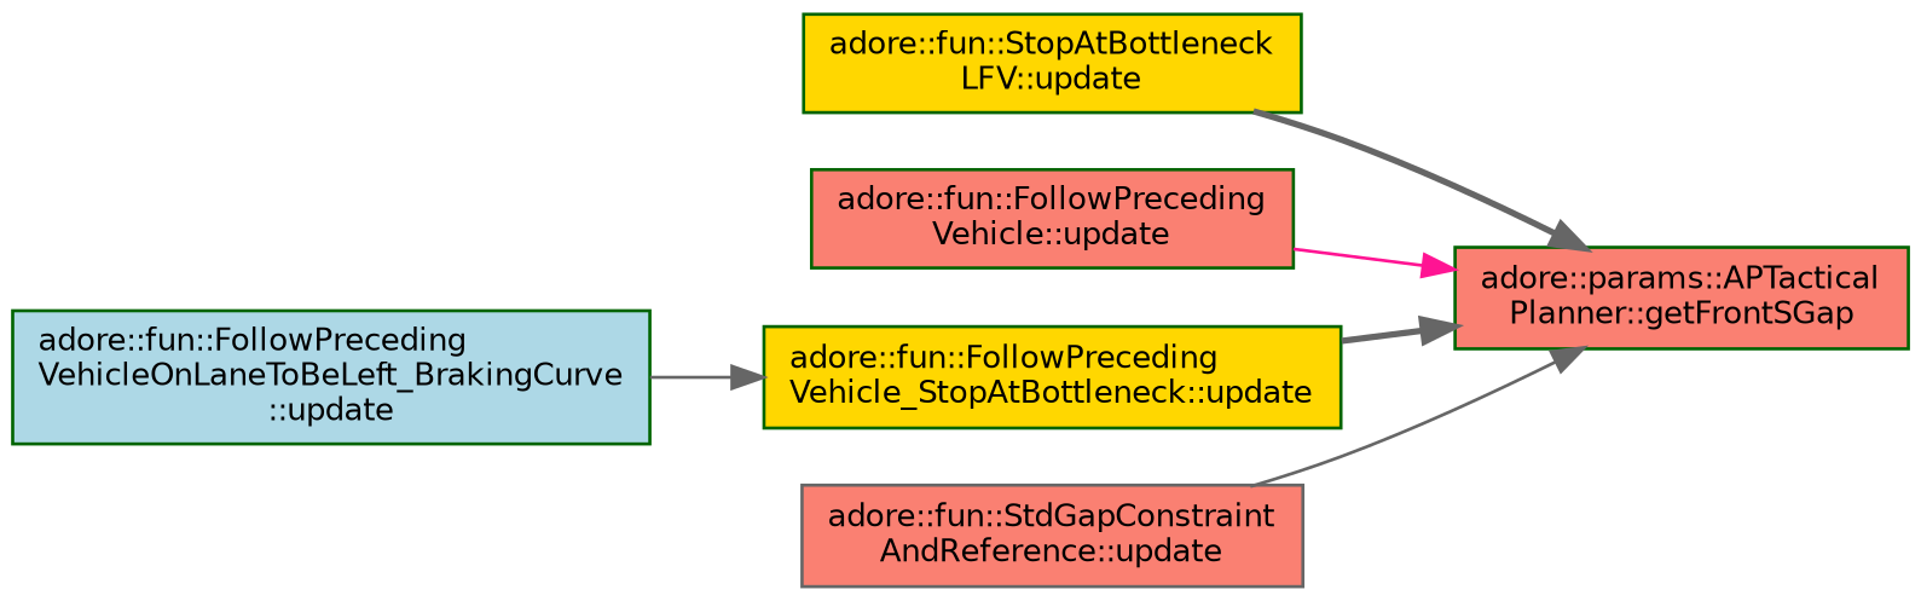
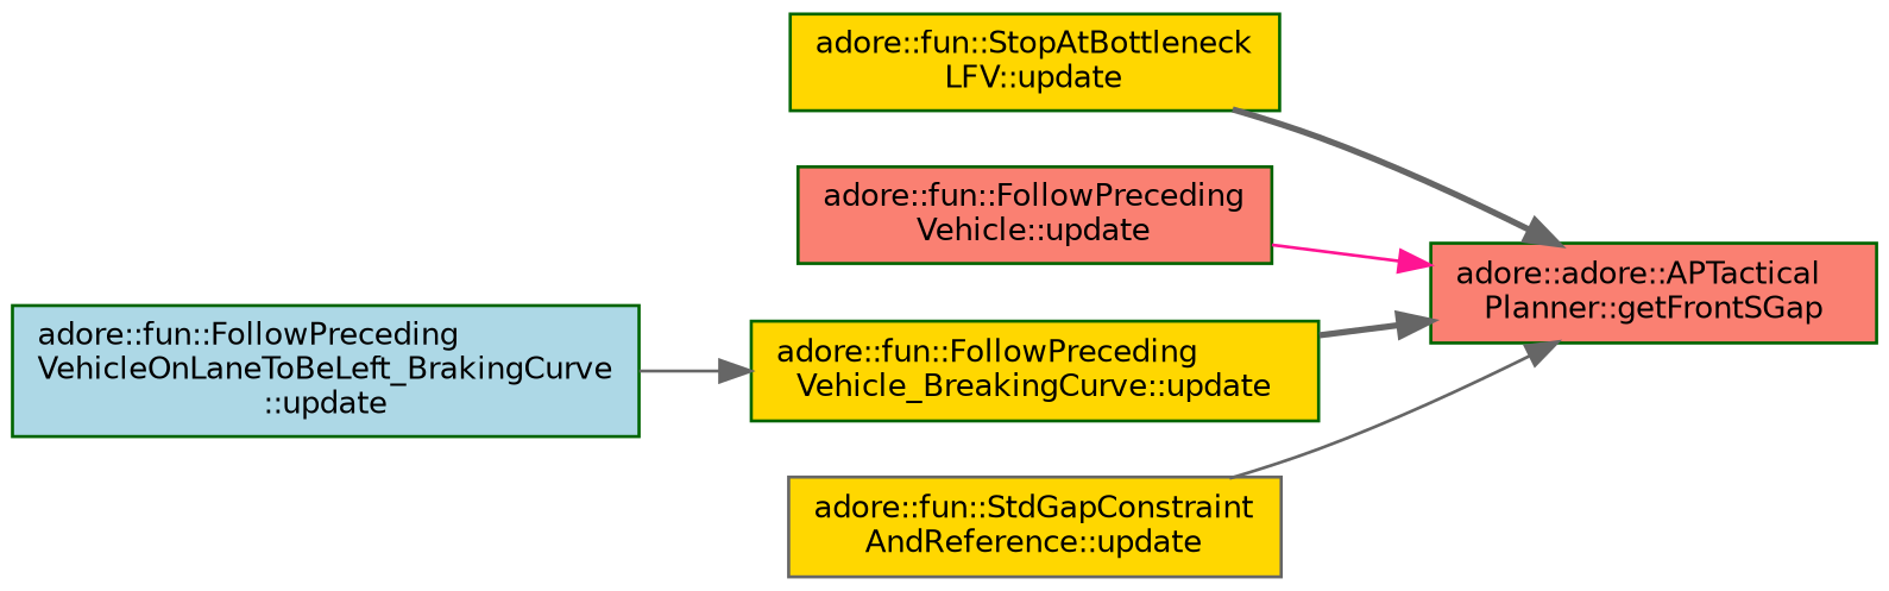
  digraph {
    rankdir=RL
    node [color=darkgreen fillcolor=gold fontname=Helvetica fontsize=10 shape=record style=filled]
    edge [color=gray40 dir=back fontname=Helvetica fontsize=10 labelfontname=Helvetica labelfontsize=10 style=solid]
-   n1 [fillcolor=salmon fontcolor=black height=0.2 label="adore::params::APTactical\lPlanner::getFrontSGap" width=0.4]
+   n1 [fillcolor=salmon fontcolor=black height=0.2 label="adore::adore::APTactical\lPlanner::getFrontSGap" width=0.4]
    n2 [height=0.2 label="adore::fun::StopAtBottleneck\lLFV::update" width=0.4]
    n3 [fillcolor=salmon height=0.2 label="adore::fun::FollowPreceding\lVehicle::update" width=0.4]
-   n4 [height=0.2 label="adore::fun::FollowPreceding\lVehicle_StopAtBottleneck::update" width=0.4]
-   n5 [color=gray40 fillcolor=salmon height=0.2 label="adore::fun::StdGapConstraint\lAndReference::update" width=0.4]
+   n4 [height=0.2 label="adore::fun::FollowPreceding\lVehicle_BreakingCurve::update" width=0.4]
+   n5 [color=gray40 height=0.2 label="adore::fun::StdGapConstraint\lAndReference::update" width=0.4]
    n6 [fillcolor=lightblue height=0.2 label="adore::fun::FollowPreceding\lVehicleOnLaneToBeLeft_BrakingCurve\l::update" width=0.4]
    n1 -> n2 [style=bold]
    n1 -> n3 [color=deeppink]
    n1 -> n4 [style=bold]
    n1 -> n5
    n4 -> n6
  }
